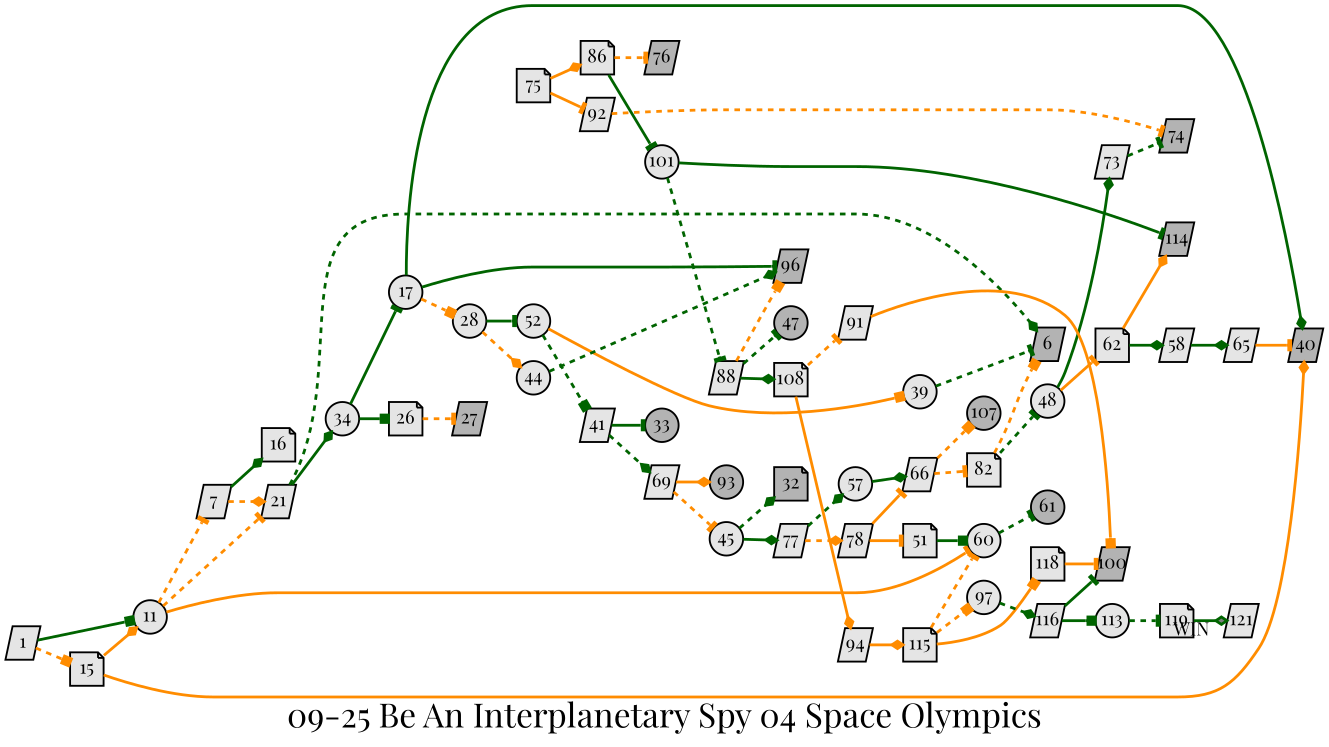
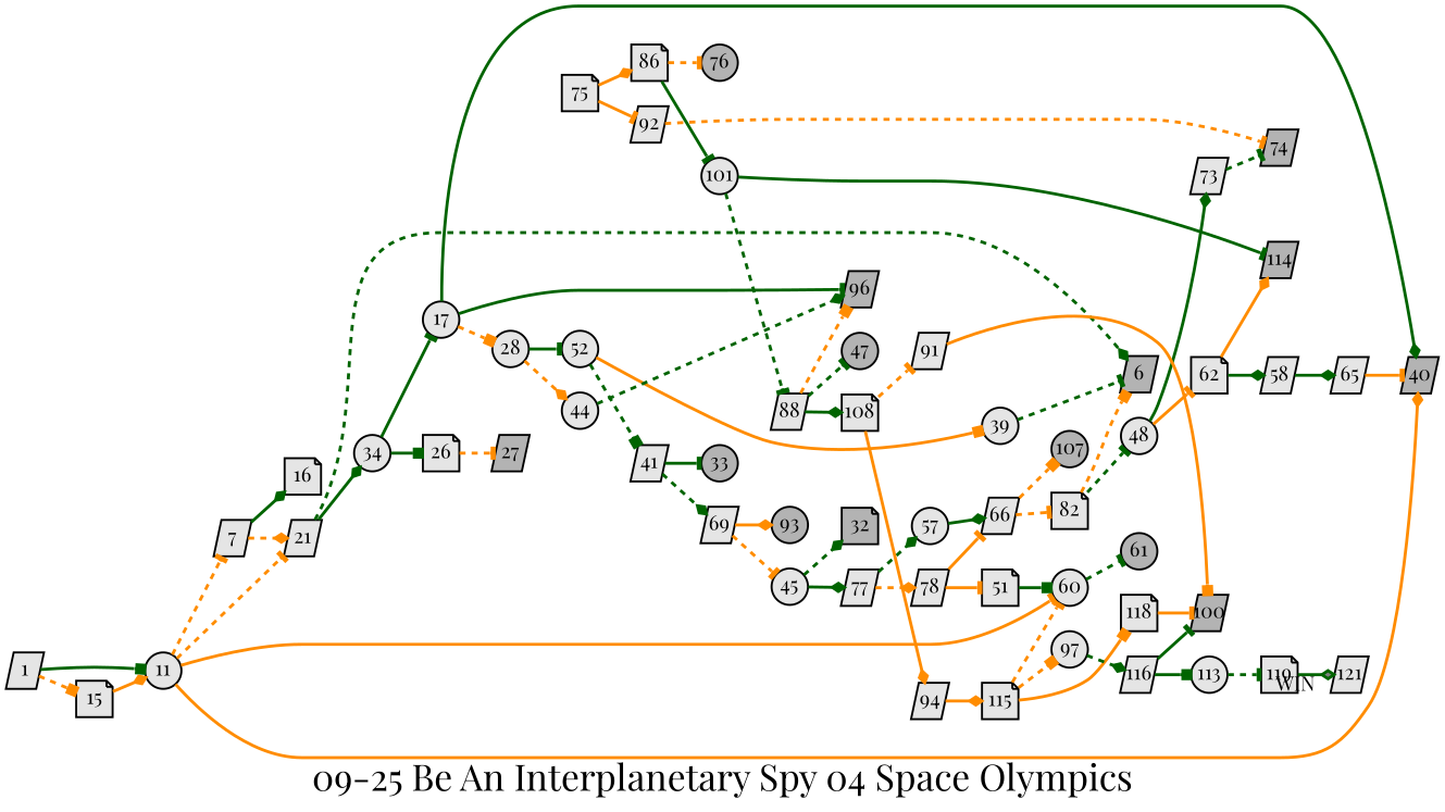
  digraph {
    fontname="Playfair Display"
    fontsize=36
    label="09-25 Be An Interplanetary Spy 04 Space Olympics"
    nodesep=0.35
    ordering=out
    rankdir=LR
    ranksep=0.45
    node [fillcolor=grey90 fixedsize=true fontname="Playfair Display" fontsize=20 labelfloat=true margin="0,0" penwidth=2 regular=true shape=parallelogram style=filled]
    edge [arrowhead=tee color=darkorange fontname="Playfair Display" fontsize=12 labelfloat=true penwidth=3 style=bold]
    11 [shape=circle]
    1
    15 [shape=note]
    7
    60 [shape=circle]
    21
    40 [fillcolor=grey70]
    16 [shape=note]
    61 [fillcolor=grey70 shape=circle]
    6 [fillcolor=grey70]
    34 [shape=circle]
    17 [shape=circle]
    26 [shape=note]
    96 [fillcolor=grey70]
    28 [shape=circle]
    52 [shape=circle]
    44 [shape=circle]
    39 [shape=circle]
    41
    27 [fillcolor=grey70]
    33 [fillcolor=grey70 shape=circle]
    69
    32 [fillcolor=grey70 shape=note]
    45 [shape=circle]
    93 [fillcolor=grey70 shape=circle]
    77
    57 [shape=circle]
    78
    66
    51 [shape=note]
    47 [fillcolor=grey70 shape=circle]
    48 [shape=circle]
    73
    62 [shape=note]
    74 [fillcolor=grey70]
    58
    114 [fillcolor=grey70]
    65
    107 [fillcolor=grey70 shape=circle]
    82 [shape=note]
    75 [shape=note]
    86 [shape=note]
    92
-   76 [fillcolor=grey70]
+   76 [fillcolor=grey70 shape=circle]
    101 [shape=circle]
    88
    108 [shape=note]
    91
    94
    100 [fillcolor=grey70]
    115 [shape=note]
    97 [shape=circle]
    118 [shape=note]
    116
    113 [shape=circle]
    119 [shape=note]
    121
    11 -> 7 [style=dashed]
    11 -> 60
    11 -> 21 [style=dashed]
    1 -> 11 [arrowhead=box color=darkgreen]
    1 -> 15 [arrowhead=box style=dashed]
    15 -> 11 [arrowhead=diamond]
-   15 -> 40 [arrowhead=diamond]
+   11 -> 40 [arrowhead=diamond]
    7 -> 21 [arrowhead=diamond style=dashed]
    7 -> 16 [arrowhead=diamond color=darkgreen]
    60 -> 61 [color=darkgreen style=dashed]
    21 -> 6 [arrowhead=diamond color=darkgreen style=dashed]
    21 -> 34 [arrowhead=diamond color=darkgreen]
    34 -> 17 [color=darkgreen]
    34 -> 26 [arrowhead=box color=darkgreen]
    17 -> 40 [arrowhead=diamond color=darkgreen]
    17 -> 96 [color=darkgreen]
    17 -> 28 [arrowhead=box style=dashed]
    26 -> 27 [style=dashed]
    28 -> 52 [color=darkgreen]
    28 -> 44 [arrowhead=diamond style=dashed]
    52 -> 39 [arrowhead=box]
    52 -> 41 [arrowhead=box color=darkgreen style=dashed]
    44 -> 96 [arrowhead=diamond color=darkgreen style=dashed]
    39 -> 6 [color=darkgreen style=dashed]
    41 -> 33 [color=darkgreen]
    41 -> 69 [arrowhead=diamond color=darkgreen style=dashed]
    69 -> 45 [style=dashed]
    69 -> 93 [arrowhead=diamond]
    45 -> 32 [arrowhead=diamond color=darkgreen style=dashed]
    45 -> 77 [arrowhead=diamond color=darkgreen]
    77 -> 57 [arrowhead=diamond color=darkgreen style=dashed]
    77 -> 78 [arrowhead=diamond style=dashed]
    57 -> 66 [arrowhead=diamond color=darkgreen]
    78 -> 66
    78 -> 51
    66 -> 107 [arrowhead=box style=dashed]
    66 -> 82 [style=dashed]
    51 -> 60 [arrowhead=box color=darkgreen]
    48 -> 73 [arrowhead=diamond color=darkgreen]
    48 -> 62
    73 -> 74 [color=darkgreen style=dashed]
    62 -> 58 [arrowhead=diamond color=darkgreen]
    62 -> 114 [arrowhead=diamond]
    58 -> 65 [arrowhead=diamond color=darkgreen]
    65 -> 40
    82 -> 6 [arrowhead=box style=dashed]
    82 -> 48 [color=darkgreen style=dashed]
    75 -> 86 [arrowhead=diamond]
    75 -> 92
    86 -> 76 [style=dashed]
    86 -> 101 [color=darkgreen]
    92 -> 74 [style=dashed]
    101 -> 114 [color=darkgreen]
    101 -> 88 [color=darkgreen style=dashed]
    88 -> 96 [arrowhead=box style=dashed]
    88 -> 47 [color=darkgreen style=dashed]
    88 -> 108 [arrowhead=diamond color=darkgreen]
    108 -> 91 [style=dashed]
    108 -> 94 [arrowhead=diamond]
    91 -> 100 [arrowhead=box]
    94 -> 115 [arrowhead=diamond]
    115 -> 60 [style=dashed]
    115 -> 97 [arrowhead=box style=dashed]
    115 -> 118 [arrowhead=box]
    97 -> 116 [arrowhead=diamond color=darkgreen style=dashed]
    118 -> 100
    116 -> 100 [color=darkgreen]
    116 -> 113 [arrowhead=box color=darkgreen]
    113 -> 119 [color=darkgreen style=dashed]
    119 -> 121 [arrowhead=diamond color=darkgreen fillcolor=grey50 fontsize=20 shape=Msquare xlabel=WIN]
  }
